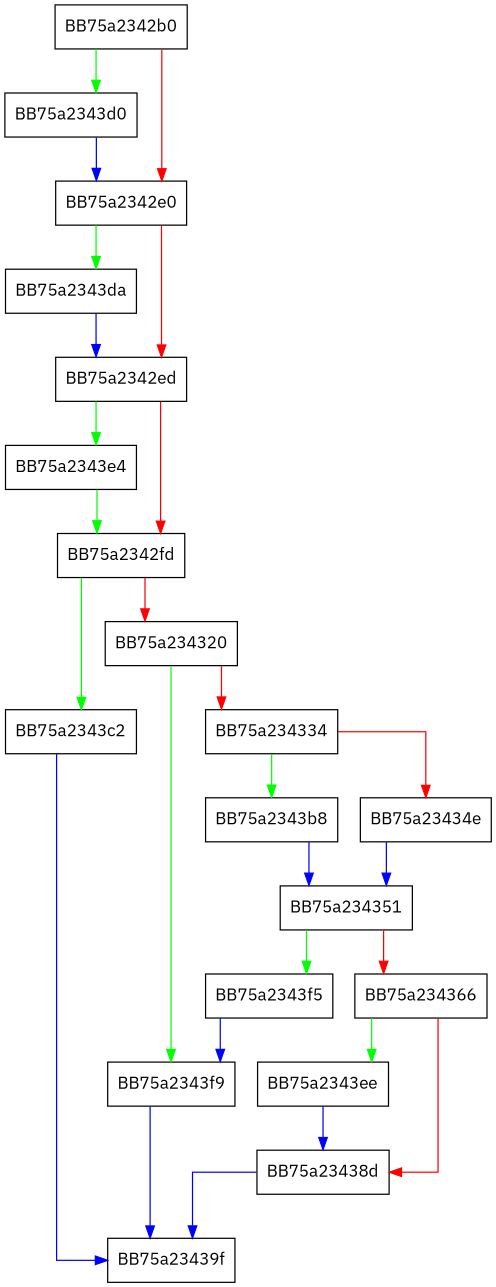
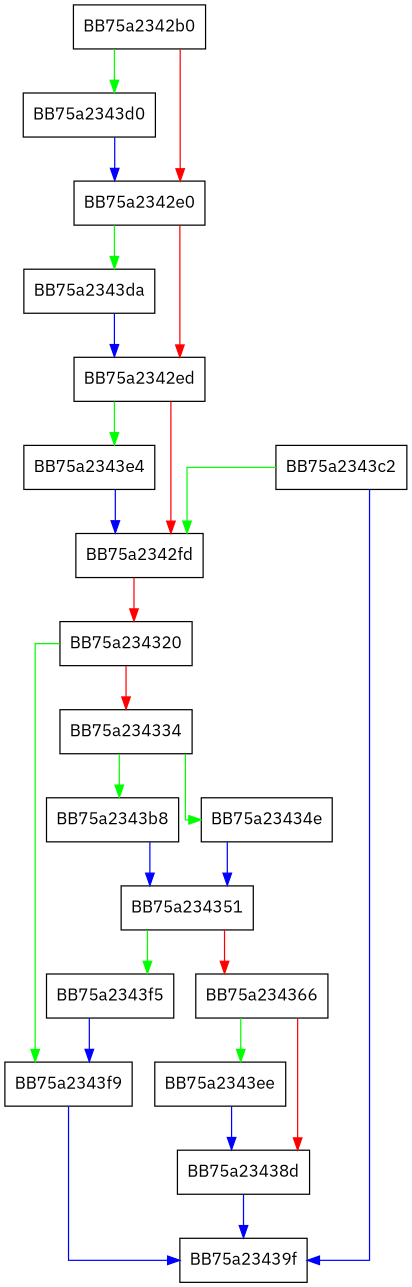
  digraph {
    fontname="IBM Plex Sans"
    splines=ortho
    node [fontname="IBM Plex Sans" shape=box]
    edge [color=blue fontname="IBM Plex Sans"]
    BB75a2342b0
    BB75a2343d0
    BB75a2342e0
    BB75a2343da
    BB75a2342ed
    BB75a2343e4
    BB75a2342fd
    BB75a2343c2
    BB75a234320
    BB75a23439f
    BB75a2343f9
    BB75a234334
    BB75a2343b8
    BB75a23434e
    BB75a234351
    BB75a2343f5
    n17 [label=BB75a234366]
    BB75a2343ee
    BB75a23438d
    BB75a2342b0 -> BB75a2343d0 [color=green]
    BB75a2342b0 -> BB75a2342e0 [color=red]
    BB75a2343d0 -> BB75a2342e0
    BB75a2342e0 -> BB75a2343da [color=green]
    BB75a2342e0 -> BB75a2342ed [color=red]
    BB75a2343da -> BB75a2342ed
    BB75a2342ed -> BB75a2343e4 [color=green]
    BB75a2342ed -> BB75a2342fd [color=red]
-   BB75a2343e4 -> BB75a2342fd [color=green]
-   BB75a2342fd -> BB75a2343c2 [color=green]
+   BB75a2343e4 -> BB75a2342fd
+   BB75a2343c2 -> BB75a2342fd [color=green]
    BB75a2342fd -> BB75a234320 [color=red]
    BB75a2343c2 -> BB75a23439f
    BB75a234320 -> BB75a2343f9 [color=green]
    BB75a234320 -> BB75a234334 [color=red]
    BB75a2343f9 -> BB75a23439f
    BB75a234334 -> BB75a2343b8 [color=green]
-   BB75a234334 -> BB75a23434e [color=red]
+   BB75a234334 -> BB75a23434e [color=green]
    BB75a2343b8 -> BB75a234351
    BB75a23434e -> BB75a234351
    BB75a234351 -> BB75a2343f5 [color=green]
    BB75a234351 -> n17 [color=red]
    BB75a2343f5 -> BB75a2343f9
    n17 -> BB75a2343ee [color=green]
    n17 -> BB75a23438d [color=red]
    BB75a2343ee -> BB75a23438d
    BB75a23438d -> BB75a23439f
  }
